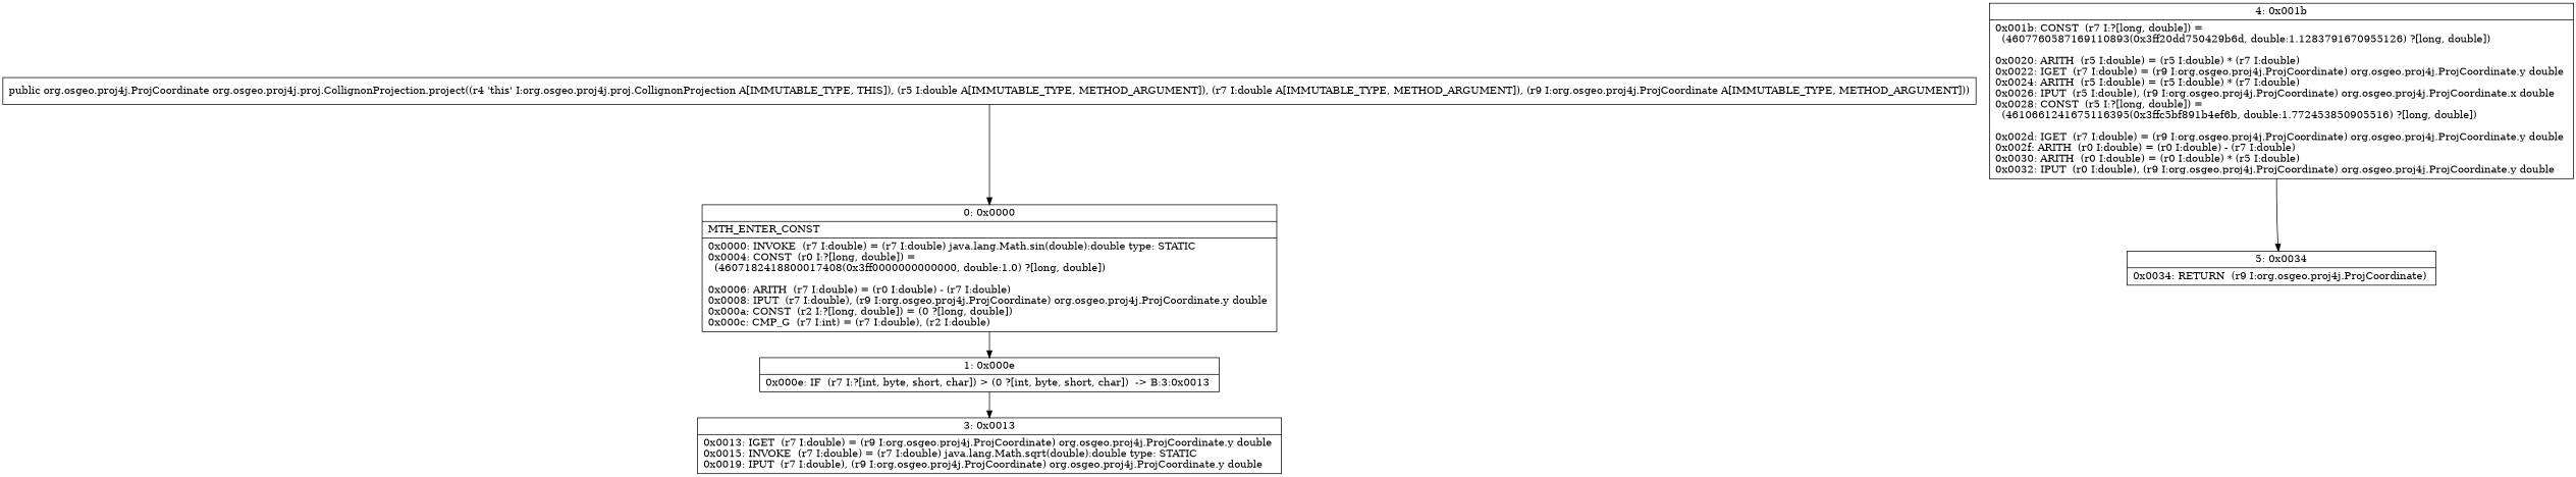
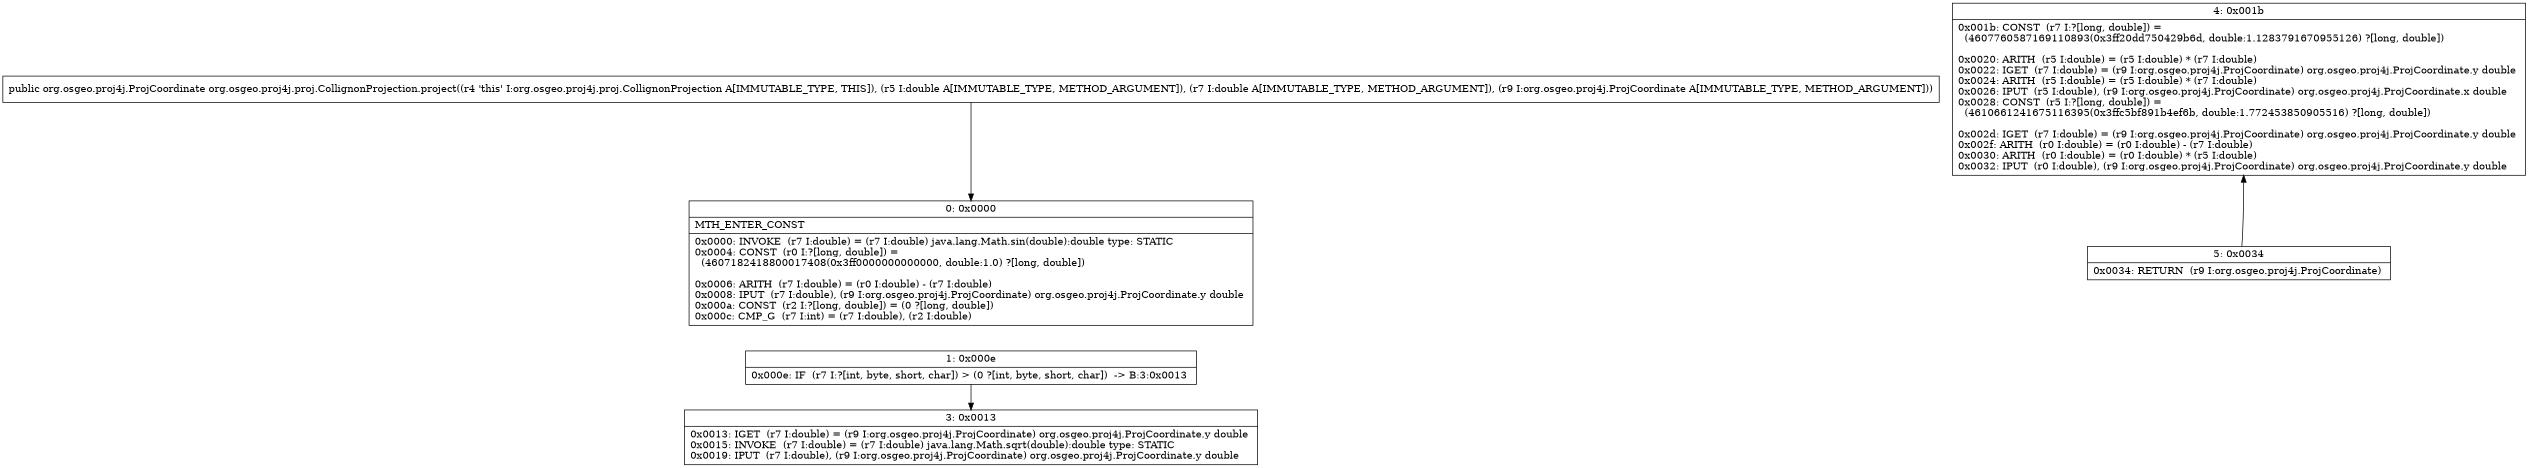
  digraph {
    node [shape=record]
    n1 [label="{0\:\ 0x0000|MTH_ENTER_CONST\l|0x0000: INVOKE  (r7 I:double) = (r7 I:double) java.lang.Math.sin(double):double type: STATIC \l0x0004: CONST  (r0 I:?[long, double]) = \l  (4607182418800017408(0x3ff0000000000000, double:1.0) ?[long, double])\l \l0x0006: ARITH  (r7 I:double) = (r0 I:double) \- (r7 I:double) \l0x0008: IPUT  (r7 I:double), (r9 I:org.osgeo.proj4j.ProjCoordinate) org.osgeo.proj4j.ProjCoordinate.y double \l0x000a: CONST  (r2 I:?[long, double]) = (0 ?[long, double]) \l0x000c: CMP_G  (r7 I:int) = (r7 I:double), (r2 I:double) \l}"]
    n2 [label="{1\:\ 0x000e|0x000e: IF  (r7 I:?[int, byte, short, char]) \> (0 ?[int, byte, short, char])  \-\> B:3:0x0013 \l}"]
    n3 [label="{3\:\ 0x0013|0x0013: IGET  (r7 I:double) = (r9 I:org.osgeo.proj4j.ProjCoordinate) org.osgeo.proj4j.ProjCoordinate.y double \l0x0015: INVOKE  (r7 I:double) = (r7 I:double) java.lang.Math.sqrt(double):double type: STATIC \l0x0019: IPUT  (r7 I:double), (r9 I:org.osgeo.proj4j.ProjCoordinate) org.osgeo.proj4j.ProjCoordinate.y double \l}"]
    n4 [label="{4\:\ 0x001b|0x001b: CONST  (r7 I:?[long, double]) = \l  (4607760587169110893(0x3ff20dd750429b6d, double:1.1283791670955126) ?[long, double])\l \l0x0020: ARITH  (r5 I:double) = (r5 I:double) * (r7 I:double) \l0x0022: IGET  (r7 I:double) = (r9 I:org.osgeo.proj4j.ProjCoordinate) org.osgeo.proj4j.ProjCoordinate.y double \l0x0024: ARITH  (r5 I:double) = (r5 I:double) * (r7 I:double) \l0x0026: IPUT  (r5 I:double), (r9 I:org.osgeo.proj4j.ProjCoordinate) org.osgeo.proj4j.ProjCoordinate.x double \l0x0028: CONST  (r5 I:?[long, double]) = \l  (4610661241675116395(0x3ffc5bf891b4ef6b, double:1.772453850905516) ?[long, double])\l \l0x002d: IGET  (r7 I:double) = (r9 I:org.osgeo.proj4j.ProjCoordinate) org.osgeo.proj4j.ProjCoordinate.y double \l0x002f: ARITH  (r0 I:double) = (r0 I:double) \- (r7 I:double) \l0x0030: ARITH  (r0 I:double) = (r0 I:double) * (r5 I:double) \l0x0032: IPUT  (r0 I:double), (r9 I:org.osgeo.proj4j.ProjCoordinate) org.osgeo.proj4j.ProjCoordinate.y double \l}"]
    n5 [label="{5\:\ 0x0034|0x0034: RETURN  (r9 I:org.osgeo.proj4j.ProjCoordinate) \l}"]
    n6 [label="{public org.osgeo.proj4j.ProjCoordinate org.osgeo.proj4j.proj.CollignonProjection.project((r4 'this' I:org.osgeo.proj4j.proj.CollignonProjection A[IMMUTABLE_TYPE, THIS]), (r5 I:double A[IMMUTABLE_TYPE, METHOD_ARGUMENT]), (r7 I:double A[IMMUTABLE_TYPE, METHOD_ARGUMENT]), (r9 I:org.osgeo.proj4j.ProjCoordinate A[IMMUTABLE_TYPE, METHOD_ARGUMENT])) }"]
-   n1 -> n2
    n2 -> n3
-   n4 -> n5
+   n5 -> n4
    n6 -> n1
  }
